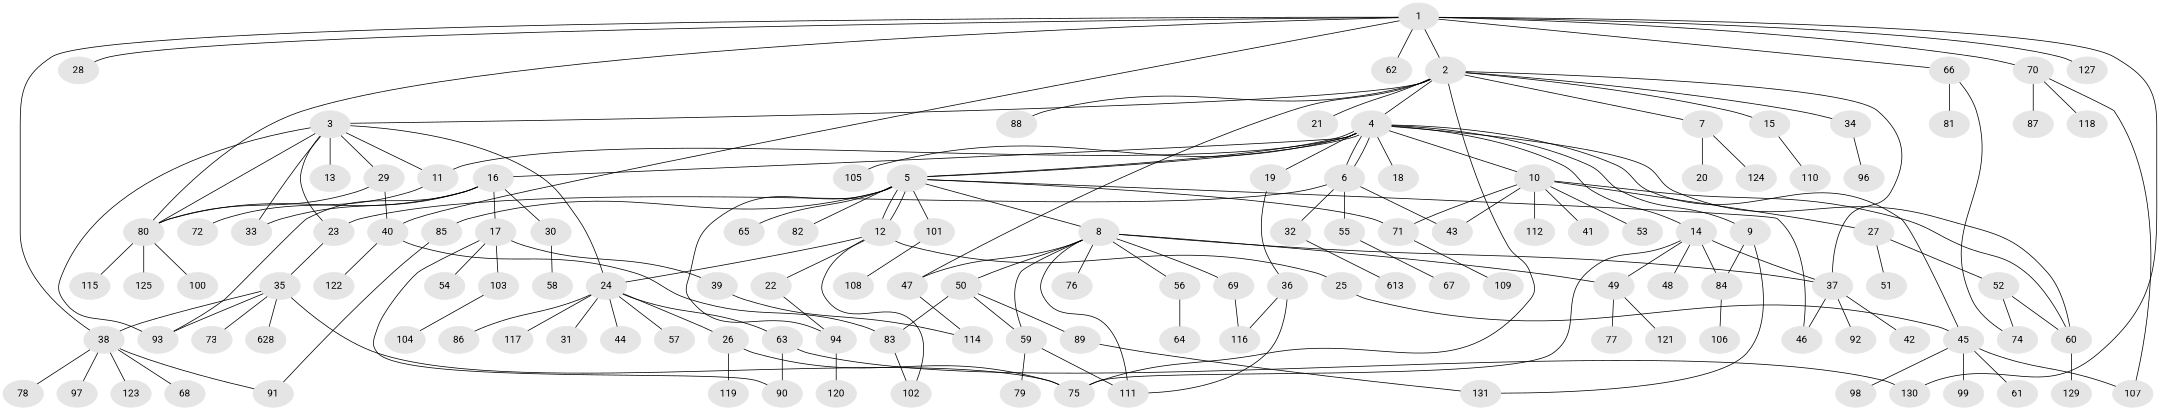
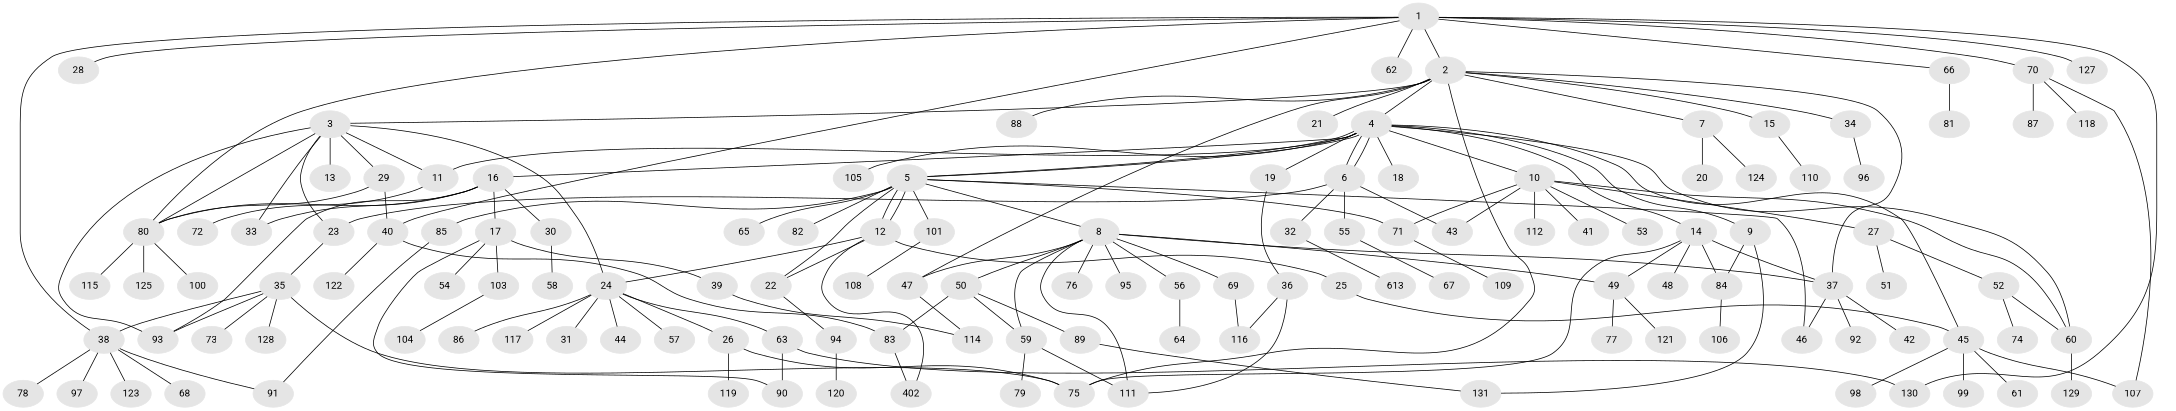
  graph {
    fontname=Roboto
    node [color=gray90 fontname=Roboto style=filled]
    edge [fontname=Roboto]
    1
    2
    28
    38
    40
    62
    66
    70
    80
    127
    130
    3
    4
    7
    15
    21
    34
    37
    47
    75
    88
    24
    26
    31
    44
    57
    63
    86
    117
    68
    78
    91
    97
    123
    83
    122
    74
    81
    107
    87
    118
    100
    115
    125
    11
    13
    23
    29
    33
    93
    5
    6
    9
    10
    14
    16
    18
    19
    45
    60
    105
    20
    124
    110
    96
    46
    42
    92
    114
    72
    35
    8
    12
    22
    65
    71
    82
    85
    101
    32
    43
    55
    84
    131
    27
    41
    53
    112
    49
    48
    17
    30
    36
    61
    98
    99
    129
    50
    56
    59
    69
    76
+   95
    111
    25
-   102
+   102 [label=402]
    94
    109
    108
    n110 [label=613]
    67
    77
    121
    89
    64
    79
    116
    106
    51
    52
    39
    54
    90
    103
    58
    104
    120
    73
-   128 [label=628]
+   128
    119
    1 -- 2
    1 -- 28
    1 -- 38
    1 -- 40
    1 -- 62
    1 -- 66
    1 -- 70
    1 -- 80
    1 -- 127
    1 -- 130
    2 -- 3
    2 -- 4
    2 -- 7
    2 -- 15
    2 -- 21
    2 -- 34
    2 -- 37
    2 -- 47
    2 -- 75
    2 -- 88
    38 -- 68
    38 -- 78
    38 -- 91
    38 -- 97
    38 -- 123
    40 -- 83
    40 -- 122
-   66 -- 74
    66 -- 81
    70 -- 107
    70 -- 87
    70 -- 118
    80 -- 100
    80 -- 115
    80 -- 125
    3 -- 80
    3 -- 24
    3 -- 11
    3 -- 13
    3 -- 23
    3 -- 29
    3 -- 33
    3 -- 93
    4 -- 11
    4 -- 5
    4 -- 5
    4 -- 6
    4 -- 6
    4 -- 9
    4 -- 10
    4 -- 14
    4 -- 16
    4 -- 18
    4 -- 19
    4 -- 45
    4 -- 60
    4 -- 105
    7 -- 20
    7 -- 124
    15 -- 110
    34 -- 96
    37 -- 46
    37 -- 42
    37 -- 92
    47 -- 114
    24 -- 26
    24 -- 31
    24 -- 44
    24 -- 57
    24 -- 63
    24 -- 86
    24 -- 117
    26 -- 75
    26 -- 119
    63 -- 130
    63 -- 90
    83 -- 102
    11 -- 72
    23 -- 35
    29 -- 40
    29 -- 80
    5 -- 46
    5 -- 8
    5 -- 12
    5 -- 12
-   5 -- 94
+   5 -- 22
    5 -- 65
    5 -- 71
    5 -- 82
    5 -- 85
    5 -- 101
    6 -- 23
    6 -- 32
    6 -- 43
    6 -- 55
    9 -- 84
    9 -- 131
    10 -- 60
    10 -- 71
    10 -- 43
    10 -- 27
    10 -- 41
    10 -- 53
    10 -- 112
    14 -- 37
    14 -- 75
    14 -- 84
    14 -- 49
    14 -- 48
    16 -- 80
    16 -- 33
    16 -- 93
    16 -- 17
    16 -- 30
    19 -- 36
    45 -- 107
    45 -- 61
    45 -- 98
    45 -- 99
    60 -- 129
    35 -- 38
    35 -- 75
    35 -- 93
    35 -- 73
    35 -- 128
    8 -- 37
    8 -- 47
    8 -- 49
    8 -- 50
    8 -- 56
    8 -- 59
    8 -- 69
    8 -- 76
+   8 -- 95
    8 -- 111
    12 -- 24
    12 -- 22
    12 -- 25
    12 -- 102
    22 -- 94
    71 -- 109
    85 -- 91
    101 -- 108
    32 -- n110
    55 -- 67
    84 -- 106
    27 -- 51
    27 -- 52
    49 -- 77
    49 -- 121
    17 -- 39
    17 -- 54
    17 -- 90
    17 -- 103
    30 -- 58
    36 -- 111
    36 -- 116
    50 -- 83
    50 -- 59
    50 -- 89
    56 -- 64
    59 -- 111
    59 -- 79
    69 -- 116
    25 -- 45
    94 -- 120
    89 -- 131
    52 -- 74
    52 -- 60
    39 -- 114
    103 -- 104
  }
